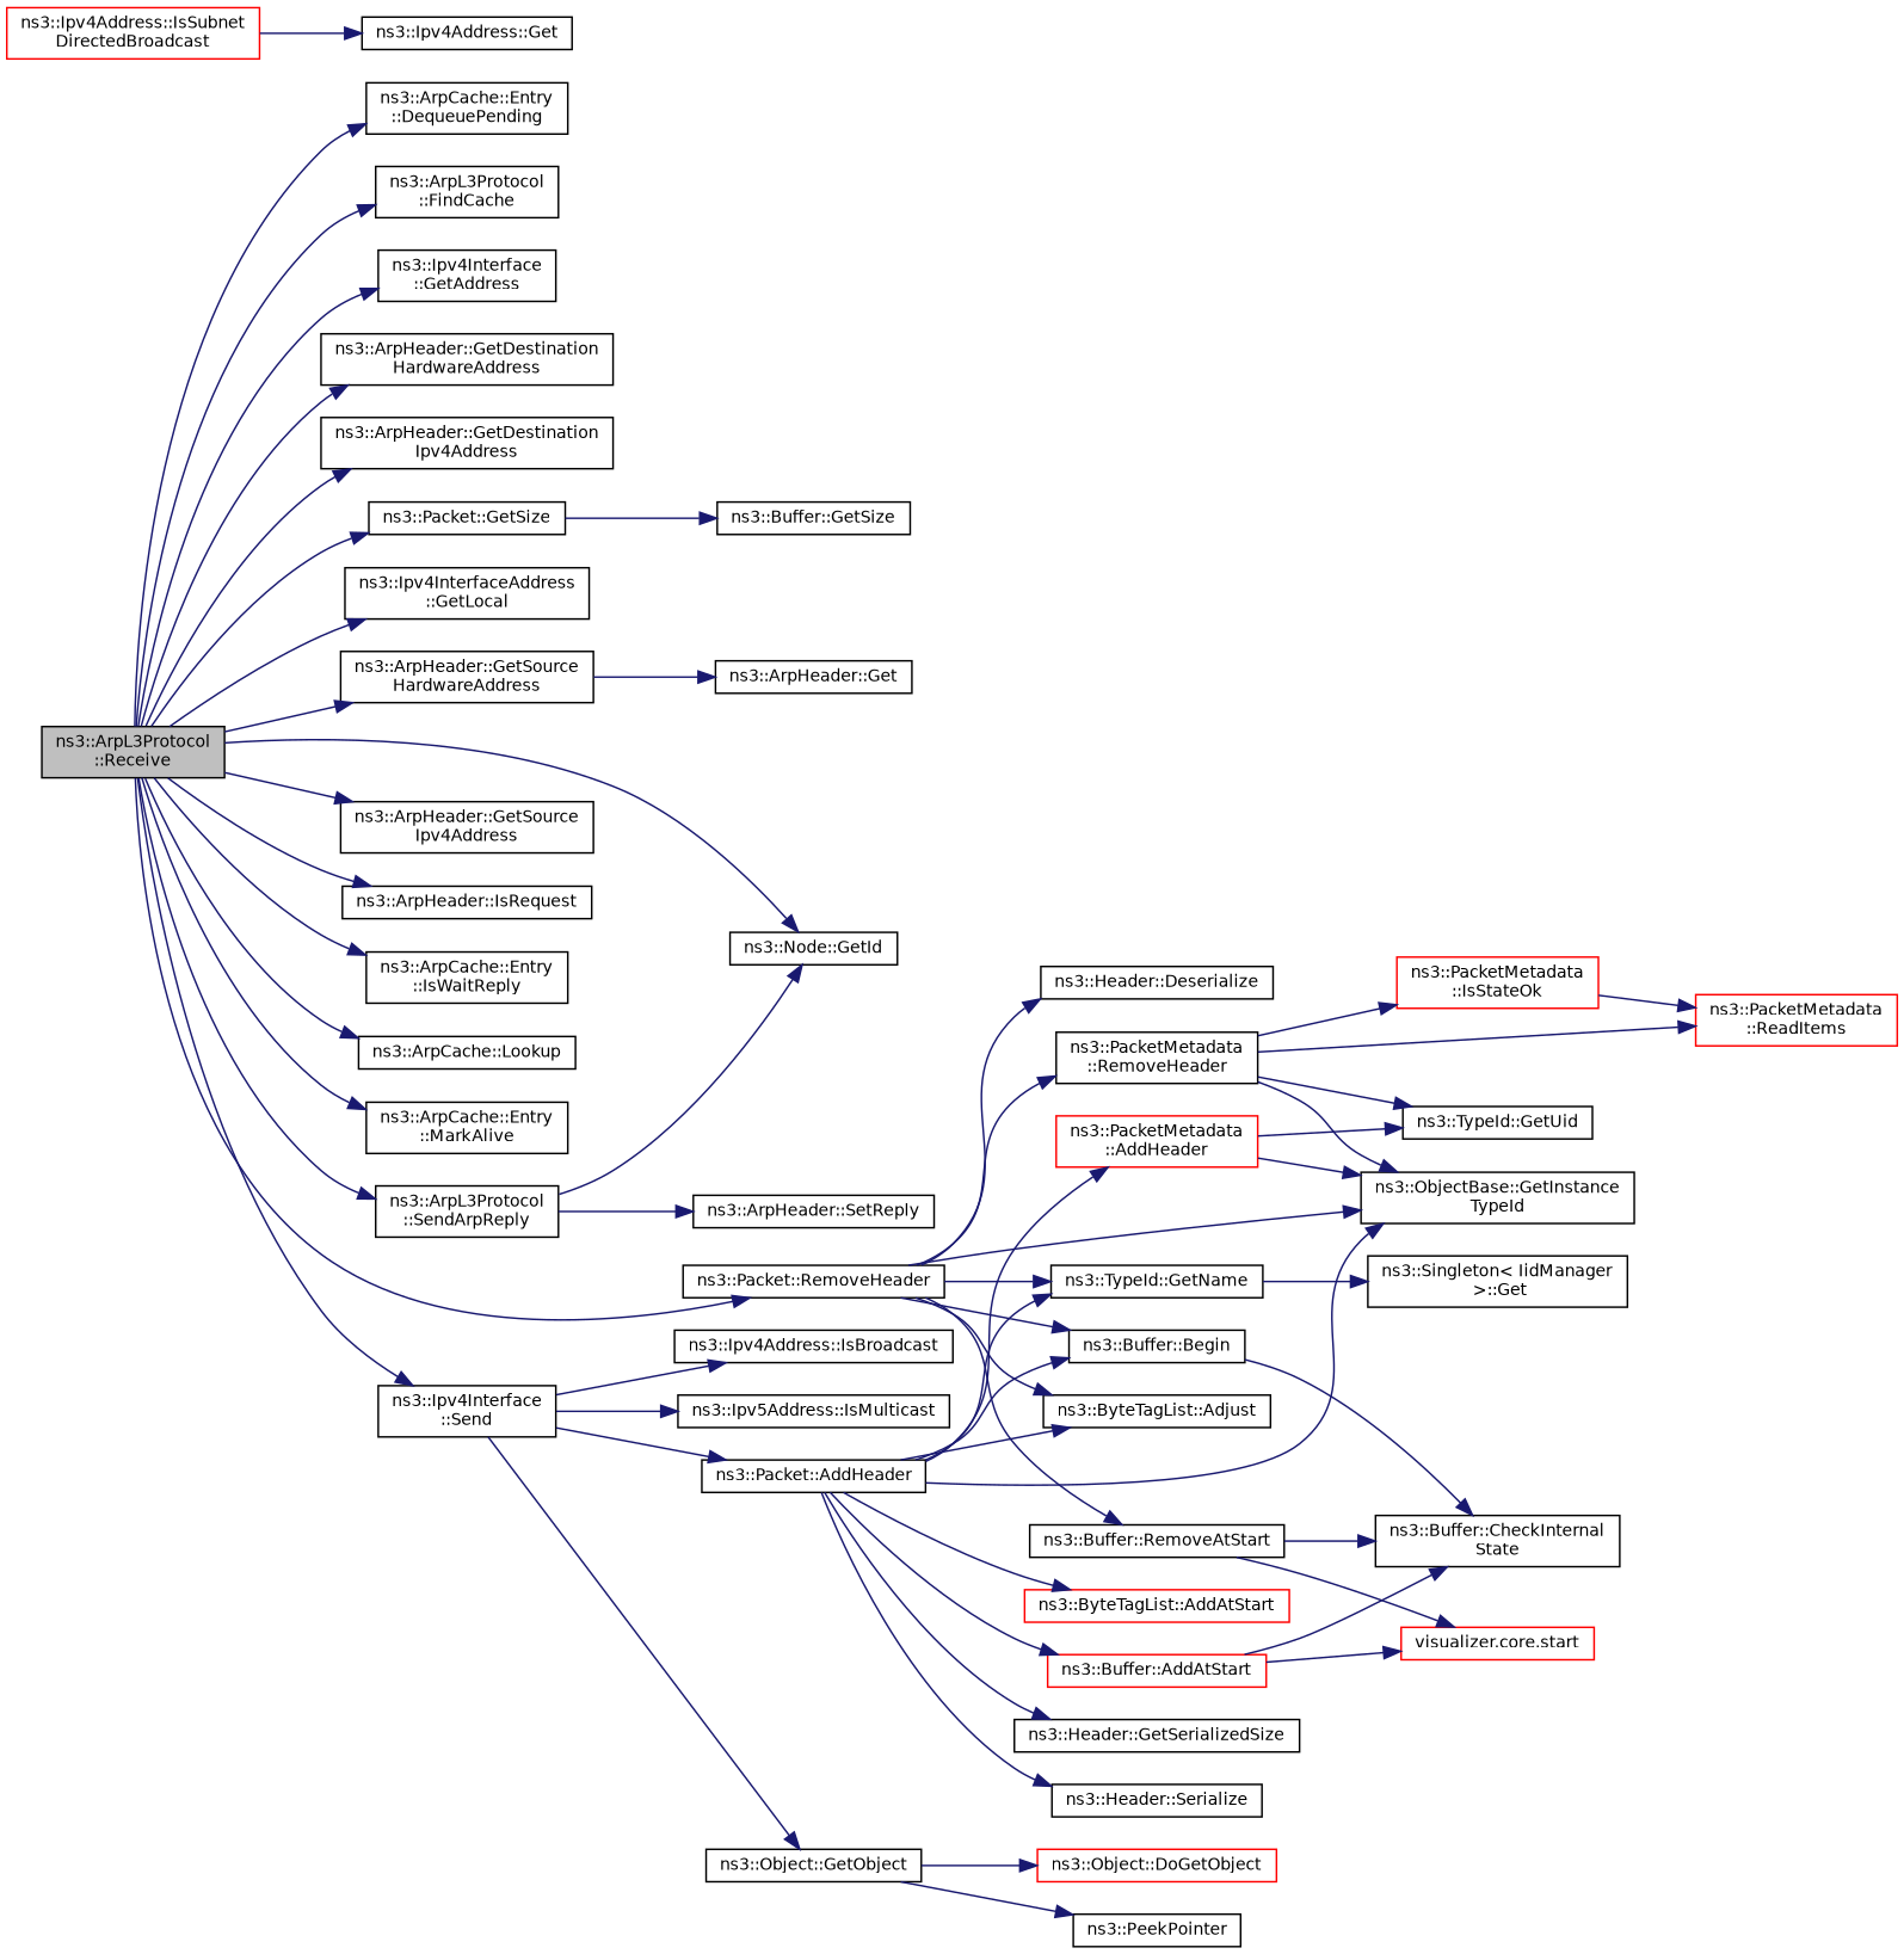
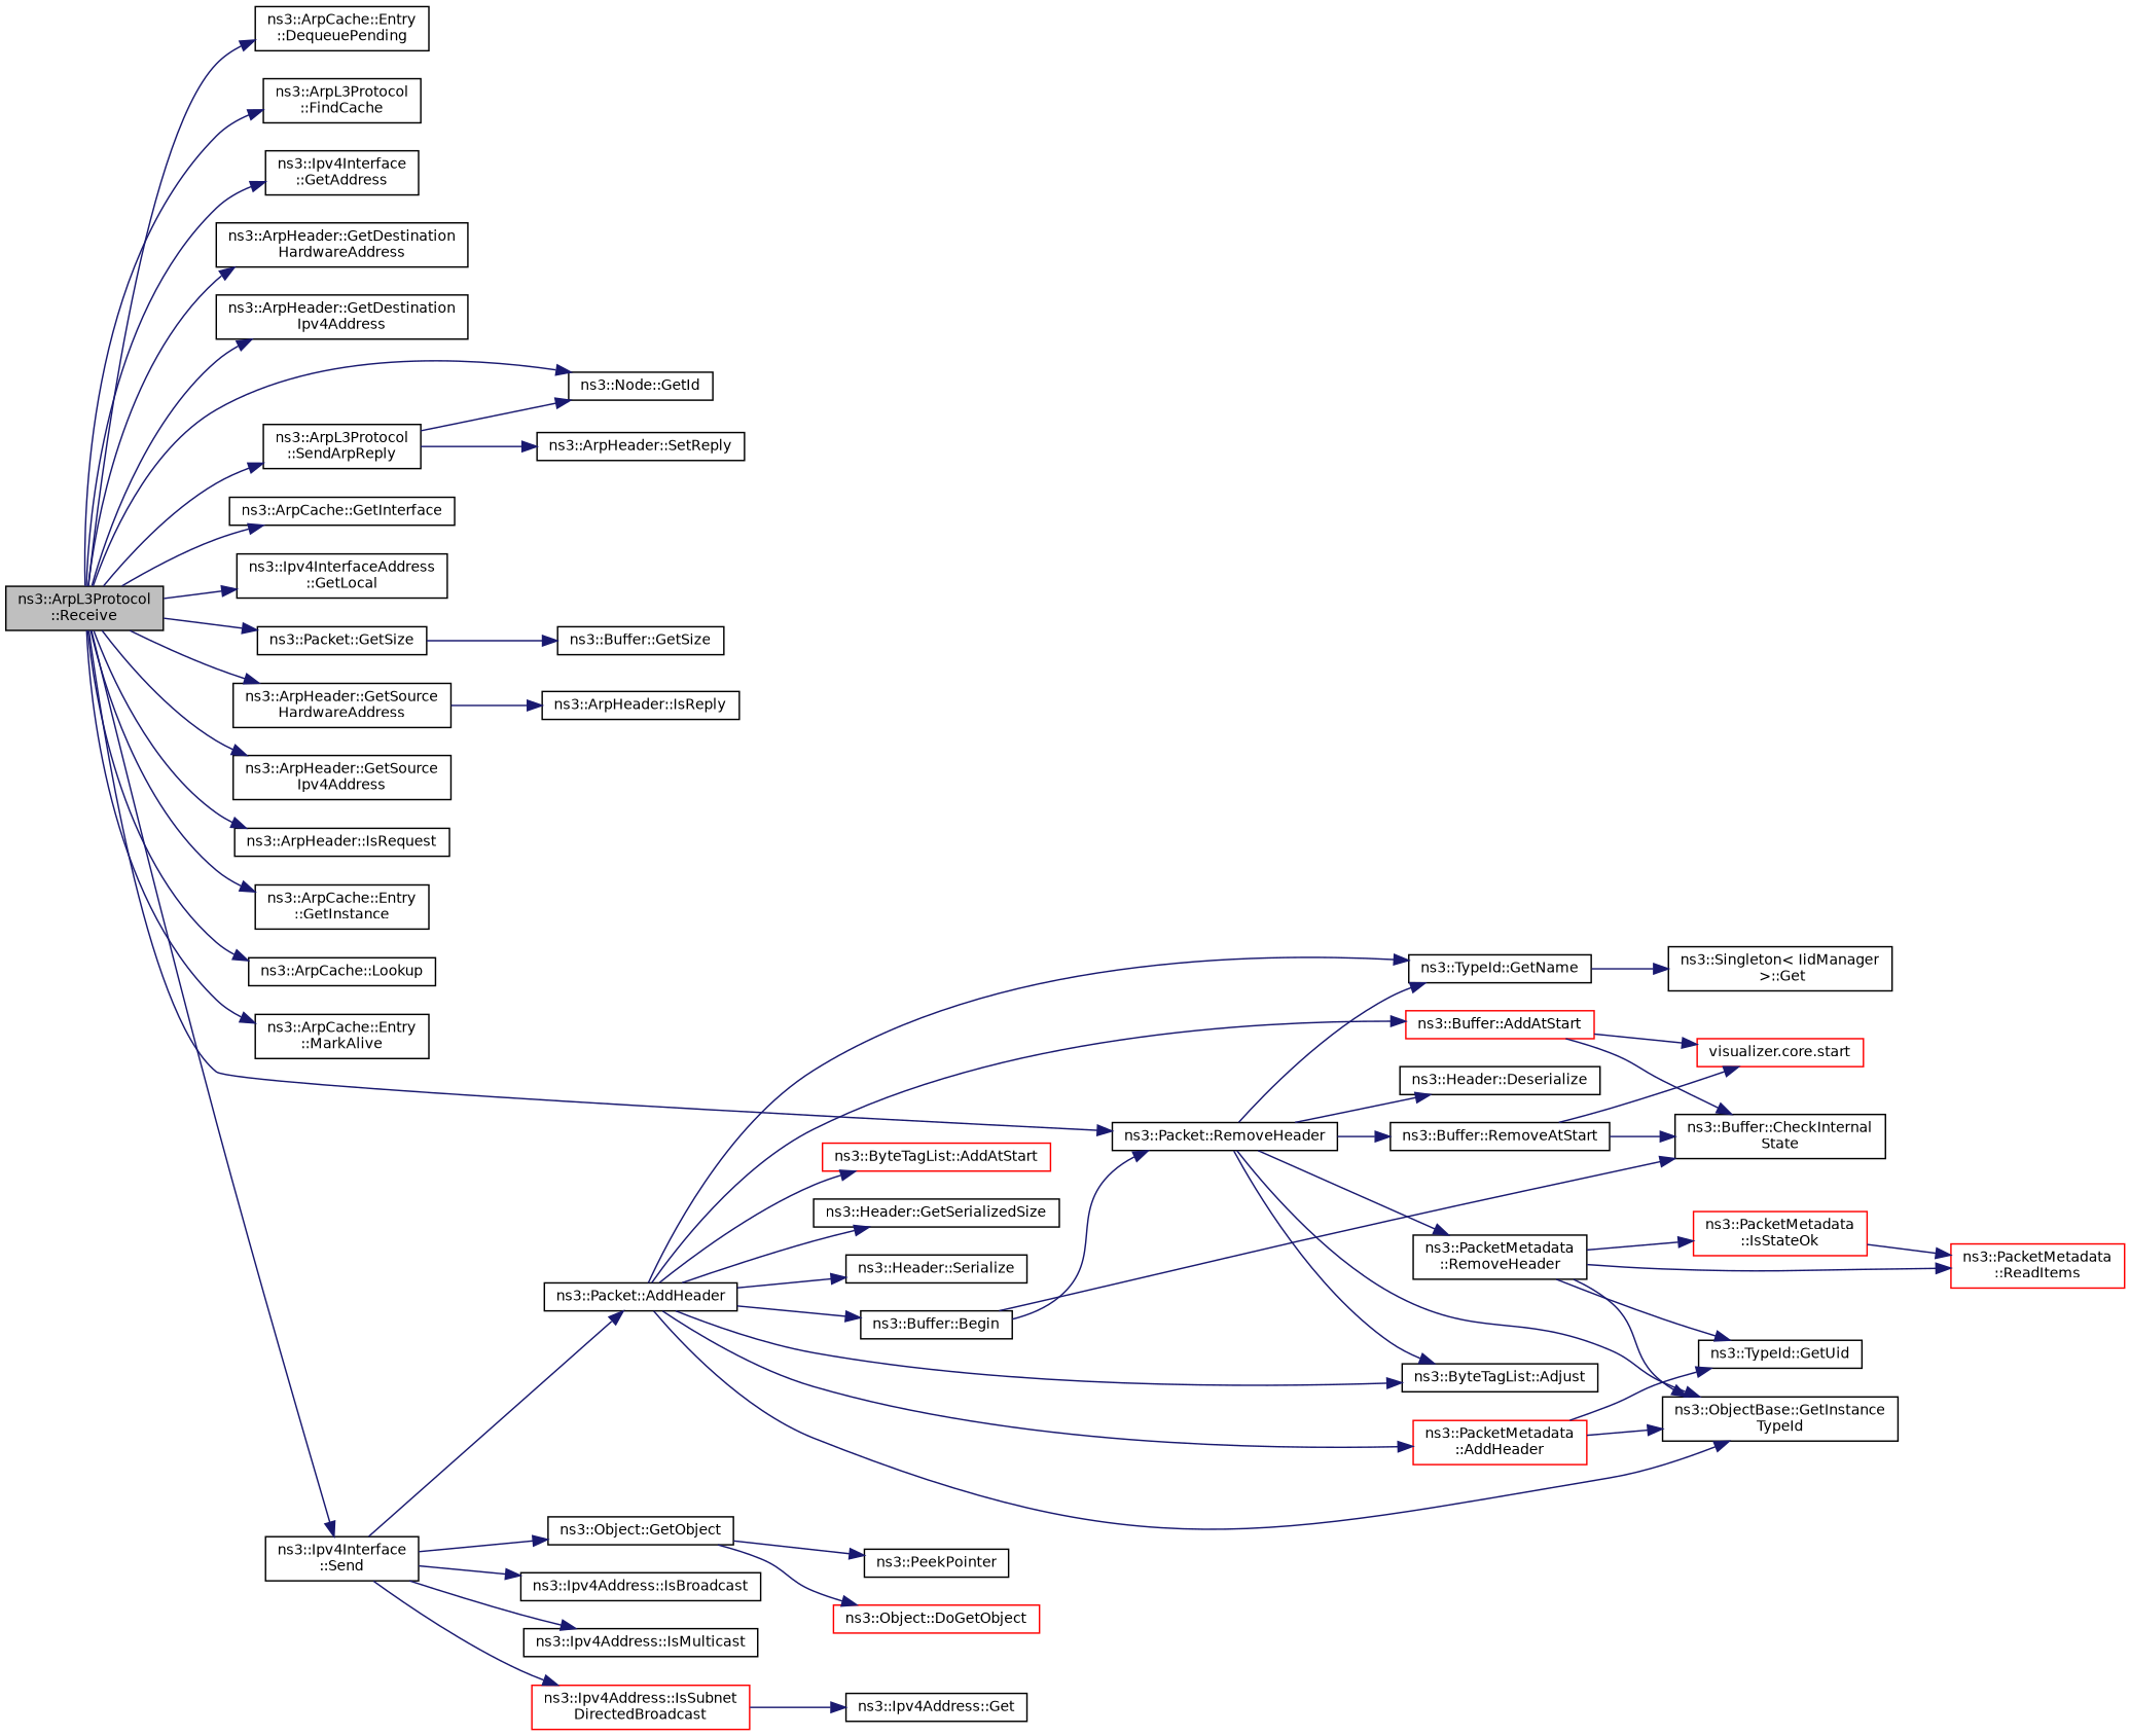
  digraph {
    rankdir=LR
    node [color=black fillcolor=white fontname=Helvetica fontsize=10 shape=record style=filled]
    edge [color=midnightblue fontname=Helvetica fontsize=10 labelfontname=Helvetica labelfontsize=10 style=solid]
    n1 [fillcolor=grey75 fontcolor=black height=0.2 label="ns3::ArpL3Protocol\l::Receive" width=0.4]
    n2 [height=0.2 label="ns3::ArpCache::Entry\l::DequeuePending" width=0.4]
    n3 [height=0.2 label="ns3::ArpL3Protocol\l::FindCache" width=0.4]
    n4 [height=0.2 label="ns3::Ipv4Interface\l::GetAddress" width=0.4]
    n5 [height=0.2 label="ns3::ArpHeader::GetDestination\lHardwareAddress" width=0.4]
    n6 [height=0.2 label="ns3::ArpHeader::GetDestination\lIpv4Address" width=0.4]
    n7 [height=0.2 label="ns3::Node::GetId" width=0.4]
+   n8 [height=0.2 label="ns3::ArpCache::GetInterface" width=0.4]
    n9 [height=0.2 label="ns3::Ipv4InterfaceAddress\l::GetLocal" width=0.4]
    n10 [height=0.2 label="ns3::Packet::GetSize" width=0.4]
    n11 [height=0.2 label="ns3::ArpHeader::GetSource\lHardwareAddress" width=0.4]
    n12 [height=0.2 label="ns3::ArpHeader::GetSource\lIpv4Address" width=0.4]
    n13 [height=0.2 label="ns3::ArpHeader::IsRequest" width=0.4]
-   n14 [height=0.2 label="ns3::ArpCache::Entry\l::IsWaitReply" width=0.4]
+   n14 [height=0.2 label="ns3::ArpCache::Entry\l::GetInstance" width=0.4]
    n15 [height=0.2 label="ns3::ArpCache::Lookup" width=0.4]
    n16 [height=0.2 label="ns3::ArpCache::Entry\l::MarkAlive" width=0.4]
    n17 [height=0.2 label="ns3::Packet::RemoveHeader" width=0.4]
    n18 [height=0.2 label="ns3::Ipv4Interface\l::Send" width=0.4]
    n19 [height=0.2 label="ns3::ArpL3Protocol\l::SendArpReply" width=0.4]
    n20 [height=0.2 label="ns3::Buffer::GetSize" width=0.4]
-   n21 [height=0.2 label="ns3::ArpHeader::Get" width=0.4]
+   n21 [height=0.2 label="ns3::ArpHeader::IsReply" width=0.4]
    n22 [height=0.2 label="ns3::ByteTagList::Adjust" width=0.4]
    n23 [height=0.2 label="ns3::Buffer::Begin" width=0.4]
    n24 [height=0.2 label="ns3::Header::Deserialize" width=0.4]
    n25 [height=0.2 label="ns3::ObjectBase::GetInstance\lTypeId" width=0.4]
    n26 [height=0.2 label="ns3::TypeId::GetName" width=0.4]
    n27 [height=0.2 label="ns3::Buffer::RemoveAtStart" width=0.4]
    n28 [height=0.2 label="ns3::PacketMetadata\l::RemoveHeader" width=0.4]
    n29 [height=0.2 label="ns3::Packet::AddHeader" width=0.4]
    n30 [height=0.2 label="ns3::Object::GetObject" width=0.4]
    n31 [height=0.2 label="ns3::Ipv4Address::IsBroadcast" width=0.4]
-   n32 [height=0.2 label="ns3::Ipv5Address::IsMulticast" width=0.4]
+   n32 [height=0.2 label="ns3::Ipv4Address::IsMulticast" width=0.4]
    n33 [color=red height=0.2 label="ns3::Ipv4Address::IsSubnet\lDirectedBroadcast" width=0.4]
    n34 [height=0.2 label="ns3::ArpHeader::SetReply" width=0.4]
    n35 [height=0.2 label="ns3::Buffer::CheckInternal\lState" width=0.4]
    n36 [height=0.2 label="ns3::Singleton\< IidManager\l \>::Get" width=0.4]
    n37 [color=red height=0.2 label="visualizer.core.start" width=0.4]
    n38 [height=0.2 label="ns3::TypeId::GetUid" width=0.4]
    n39 [color=red height=0.2 label="ns3::PacketMetadata\l::IsStateOk" width=0.4]
    n40 [color=red height=0.2 label="ns3::PacketMetadata\l::ReadItems" width=0.4]
    n41 [color=red height=0.2 label="ns3::ByteTagList::AddAtStart" width=0.4]
    n42 [color=red height=0.2 label="ns3::Buffer::AddAtStart" width=0.4]
    n43 [color=red height=0.2 label="ns3::PacketMetadata\l::AddHeader" width=0.4]
    n44 [height=0.2 label="ns3::Header::GetSerializedSize" width=0.4]
    n45 [height=0.2 label="ns3::Header::Serialize" width=0.4]
    n46 [color=red height=0.2 label="ns3::Object::DoGetObject" width=0.4]
    n47 [height=0.2 label="ns3::PeekPointer" width=0.4]
    n48 [height=0.2 label="ns3::Ipv4Address::Get" width=0.4]
    n1 -> n2
    n1 -> n3
    n1 -> n4
    n1 -> n5
    n1 -> n6
    n1 -> n7
+   n1 -> n8
    n1 -> n9
    n1 -> n10
    n1 -> n11
    n1 -> n12
    n1 -> n13
    n1 -> n14
    n1 -> n15
    n1 -> n16
    n1 -> n17
    n1 -> n18
    n1 -> n19
    n10 -> n20
    n11 -> n21
    n17 -> n22
-   n17 -> n23
+   n23 -> n17
    n17 -> n24
    n17 -> n25
    n17 -> n26
    n17 -> n27
    n17 -> n28
    n18 -> n29
    n18 -> n30
    n18 -> n31
    n18 -> n32
+   n18 -> n33
    n19 -> n7
    n19 -> n34
    n23 -> n35
    n26 -> n36
    n27 -> n35
    n27 -> n37
    n28 -> n25
    n28 -> n38
    n28 -> n39
    n28 -> n40
    n29 -> n22
    n29 -> n23
    n29 -> n25
    n29 -> n26
    n29 -> n41
    n29 -> n42
    n29 -> n43
    n29 -> n44
    n29 -> n45
    n30 -> n46
    n30 -> n47
    n33 -> n48
    n39 -> n40
    n42 -> n35
    n42 -> n37
    n43 -> n25
    n43 -> n38
  }
